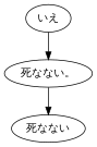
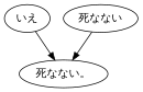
  digraph {
    fontname=Merriweather
    node [fontname=Merriweather]
    edge [fontname=Merriweather]
    n1 [label="いえ"]
    n2 [label="死なない。"]
    n3 [label="死なない"]
    n1 -> n2
-   n2 -> n3
+   n3 -> n2
  }
